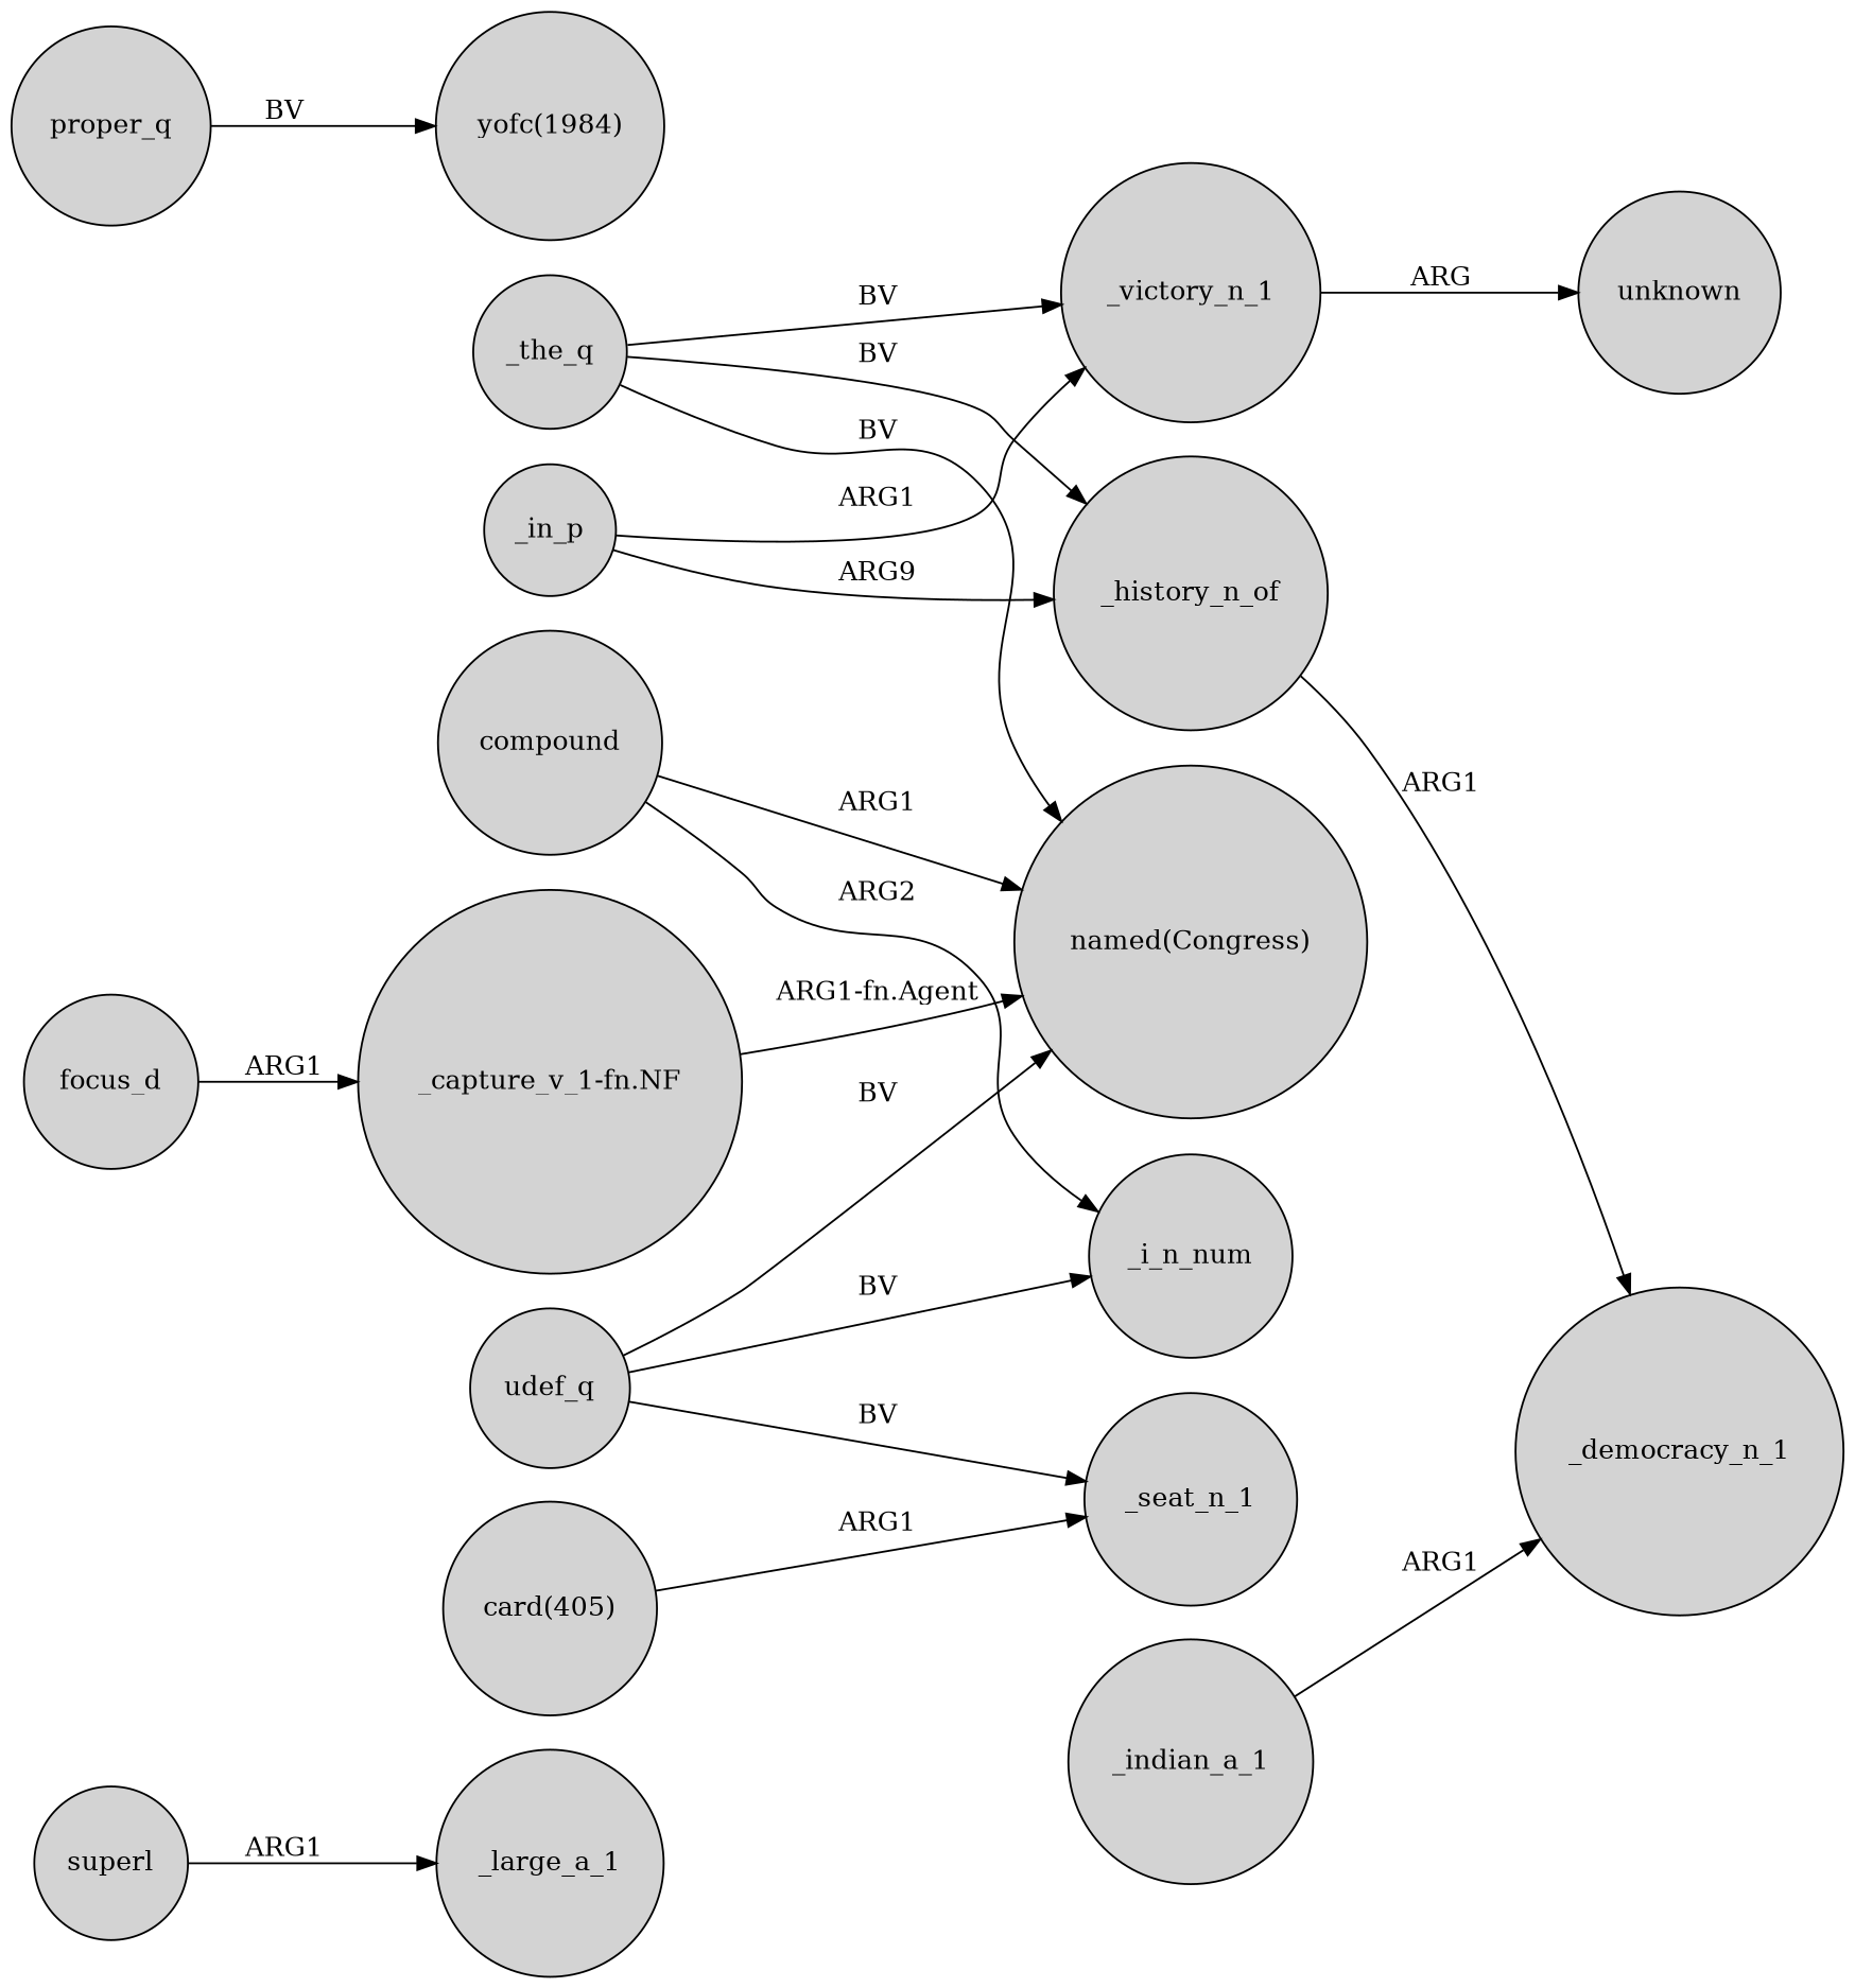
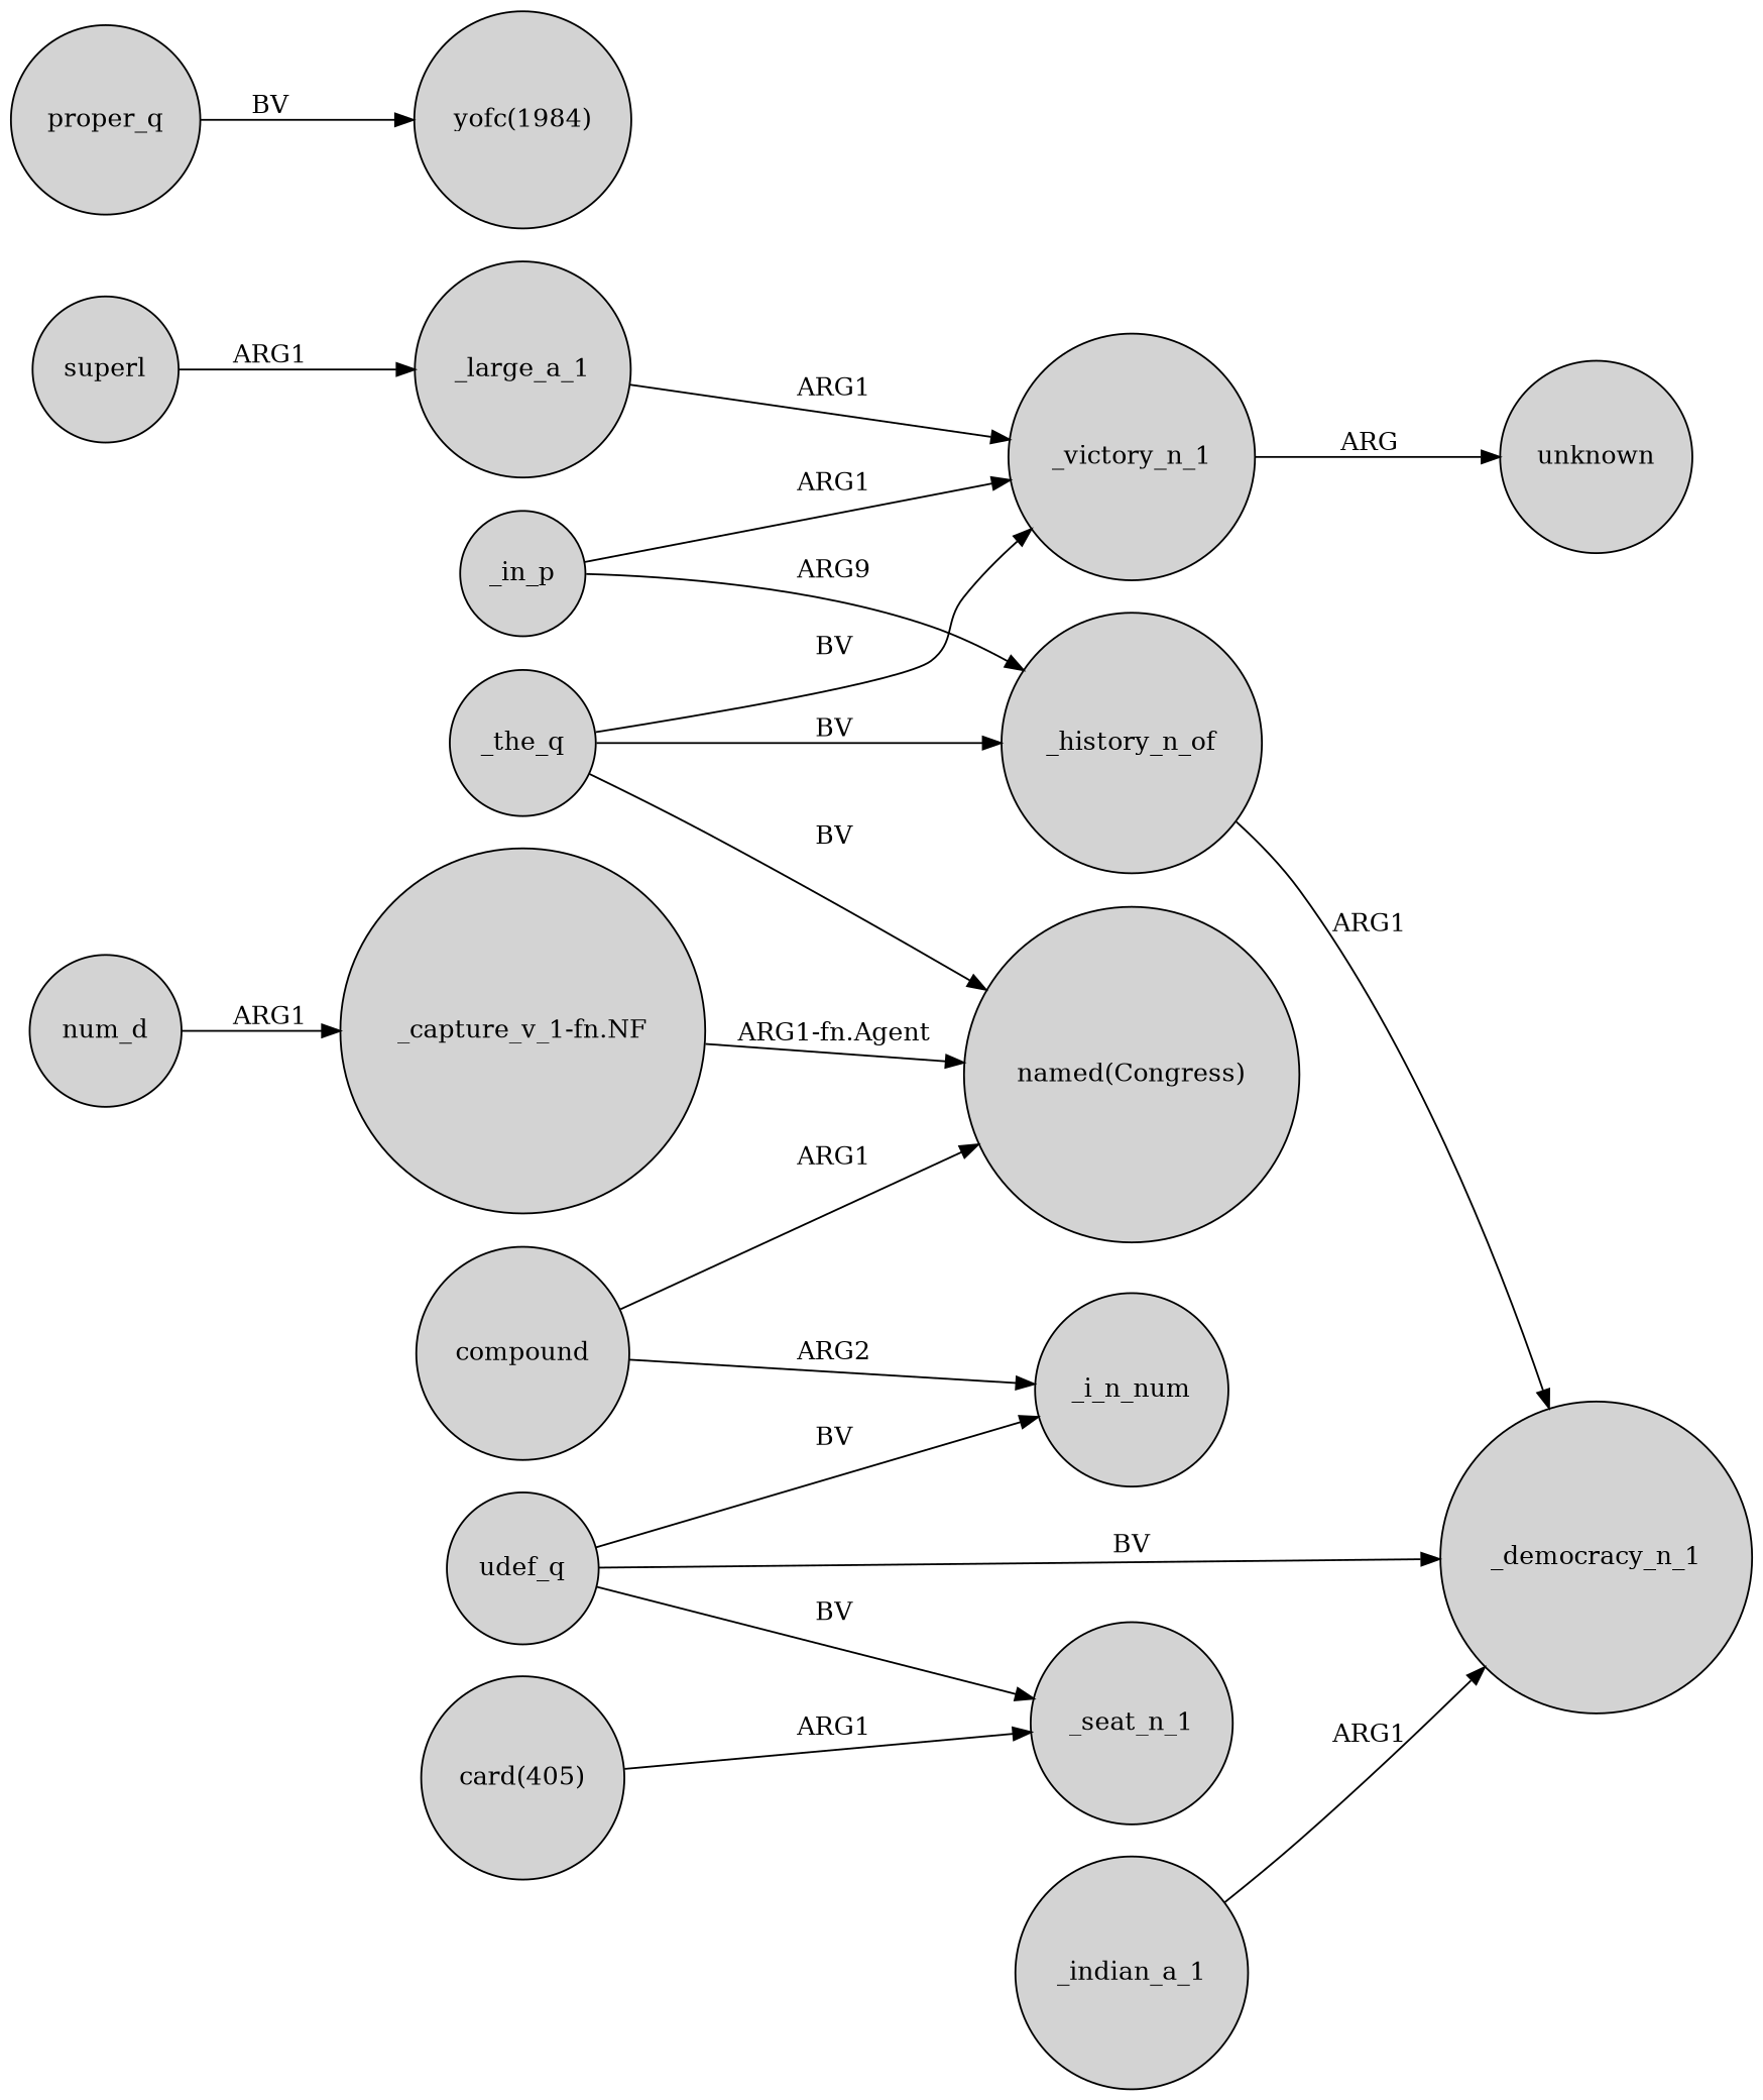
  digraph {
    rankdir=LR
    node [shape=circle style=filled]
    superl
    _large_a_1
    _victory_n_1
    unknown
    compound
    _i_n_num
    "named(Congress)"
-   focus_d
+   focus_d [label=num_d]
    "_capture_v_1-fn.NF"
    _the_q
    _history_n_of
    _democracy_n_1
    _in_p
    proper_q
    "yofc(1984)"
    "card(405)"
    _seat_n_1
    udef_q
    _indian_a_1
    superl -> _large_a_1 [label=ARG1]
+   _large_a_1 -> _victory_n_1 [label=ARG1]
    _victory_n_1 -> unknown [label=ARG]
    compound -> _i_n_num [label=ARG2]
    compound -> "named(Congress)" [label=ARG1]
    focus_d -> "_capture_v_1-fn.NF" [label=ARG1]
    "_capture_v_1-fn.NF" -> "named(Congress)" [label="ARG1-fn.Agent"]
    _the_q -> _victory_n_1 [label=BV]
    _the_q -> "named(Congress)" [label=BV]
    _the_q -> _history_n_of [label=BV]
    _history_n_of -> _democracy_n_1 [label=ARG1]
    _in_p -> _victory_n_1 [label=ARG1]
    _in_p -> _history_n_of [label=ARG9]
    proper_q -> "yofc(1984)" [label=BV]
    "card(405)" -> _seat_n_1 [label=ARG1]
    udef_q -> _i_n_num [label=BV]
-   udef_q -> "named(Congress)" [label=BV]
+   udef_q -> _democracy_n_1 [label=BV]
    udef_q -> _seat_n_1 [label=BV]
    _indian_a_1 -> _democracy_n_1 [label=ARG1]
  }
